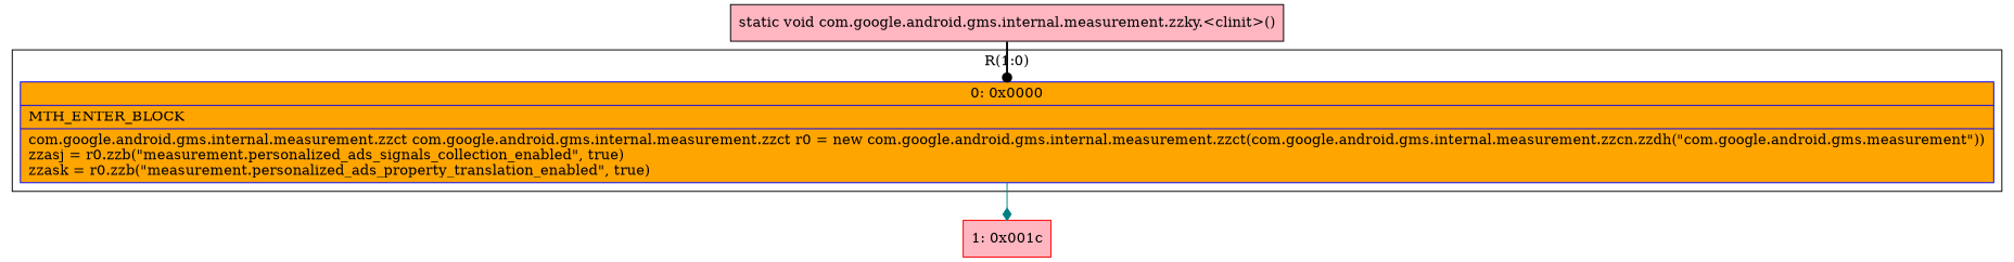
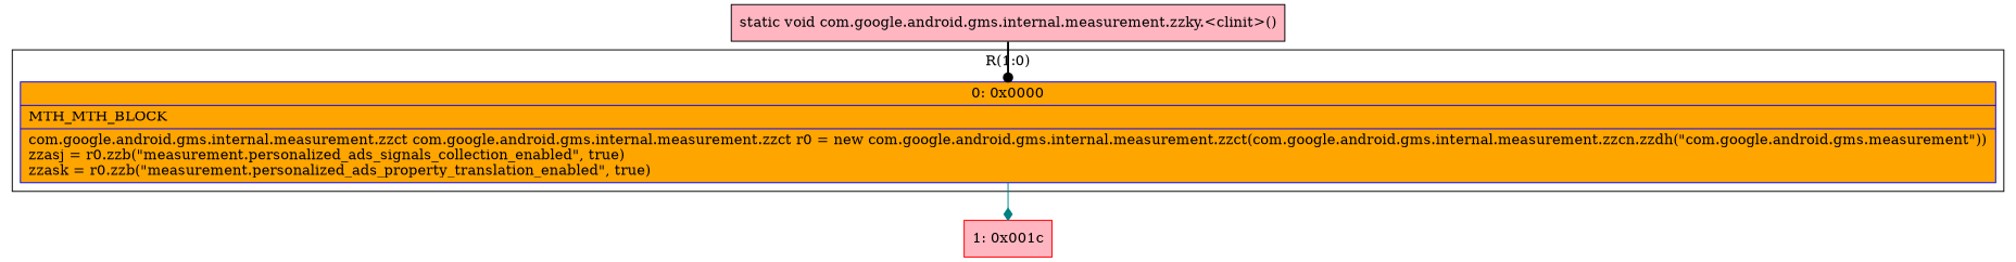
  digraph {
    node [shape=record style=filled fillcolor=lightpink]
-   n1 [color=blue label="{0\:\ 0x0000|MTH_ENTER_BLOCK\l|com.google.android.gms.internal.measurement.zzct com.google.android.gms.internal.measurement.zzct r0 = new com.google.android.gms.internal.measurement.zzct(com.google.android.gms.internal.measurement.zzcn.zzdh(\"com.google.android.gms.measurement\"))\lzzasj = r0.zzb(\"measurement.personalized_ads_signals_collection_enabled\", true)\lzzask = r0.zzb(\"measurement.personalized_ads_property_translation_enabled\", true)\l}" fillcolor=orange]
+   n1 [color=blue label="{0\:\ 0x0000|MTH_MTH_BLOCK\l|com.google.android.gms.internal.measurement.zzct com.google.android.gms.internal.measurement.zzct r0 = new com.google.android.gms.internal.measurement.zzct(com.google.android.gms.internal.measurement.zzcn.zzdh(\"com.google.android.gms.measurement\"))\lzzasj = r0.zzb(\"measurement.personalized_ads_signals_collection_enabled\", true)\lzzask = r0.zzb(\"measurement.personalized_ads_property_translation_enabled\", true)\l}" fillcolor=orange]
    n2 [color=red label="{1\:\ 0x001c}"]
    n3 [label="{static void com.google.android.gms.internal.measurement.zzky.\<clinit\>() }"]
    subgraph cluster_1 {
      label="R(1:0)"
      n1
    }
    n1 -> n2 [color=teal style=solid arrowhead=diamond]
    n3 -> n1 [color=black style=bold arrowhead=dot]
  }
